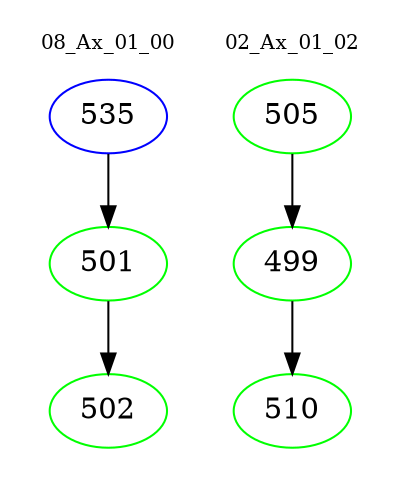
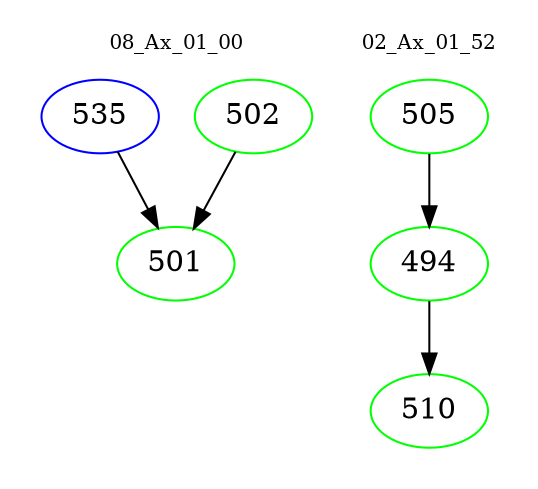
  digraph {
    node [color=green]
    edge [color=black]
    n1 [label=502]
    n2 [label=501]
    n3 [color=blue label=535]
    n4 [label=505]
-   n5 [label=499]
+   n5 [label=494]
    n6 [label=510]
    subgraph cluster_1 {
      color=white
      fontsize=10
      label="08_Ax_01_00"
      n1
      n2
      n3
    }
    subgraph cluster_2 {
      color=white
      fontsize=10
-     label="02_Ax_01_02"
+     label="02_Ax_01_52"
      n4
      n5
      n6
    }
-   n2 -> n1
+   n1 -> n2
    n3 -> n2
    n4 -> n5
    n5 -> n6
  }
